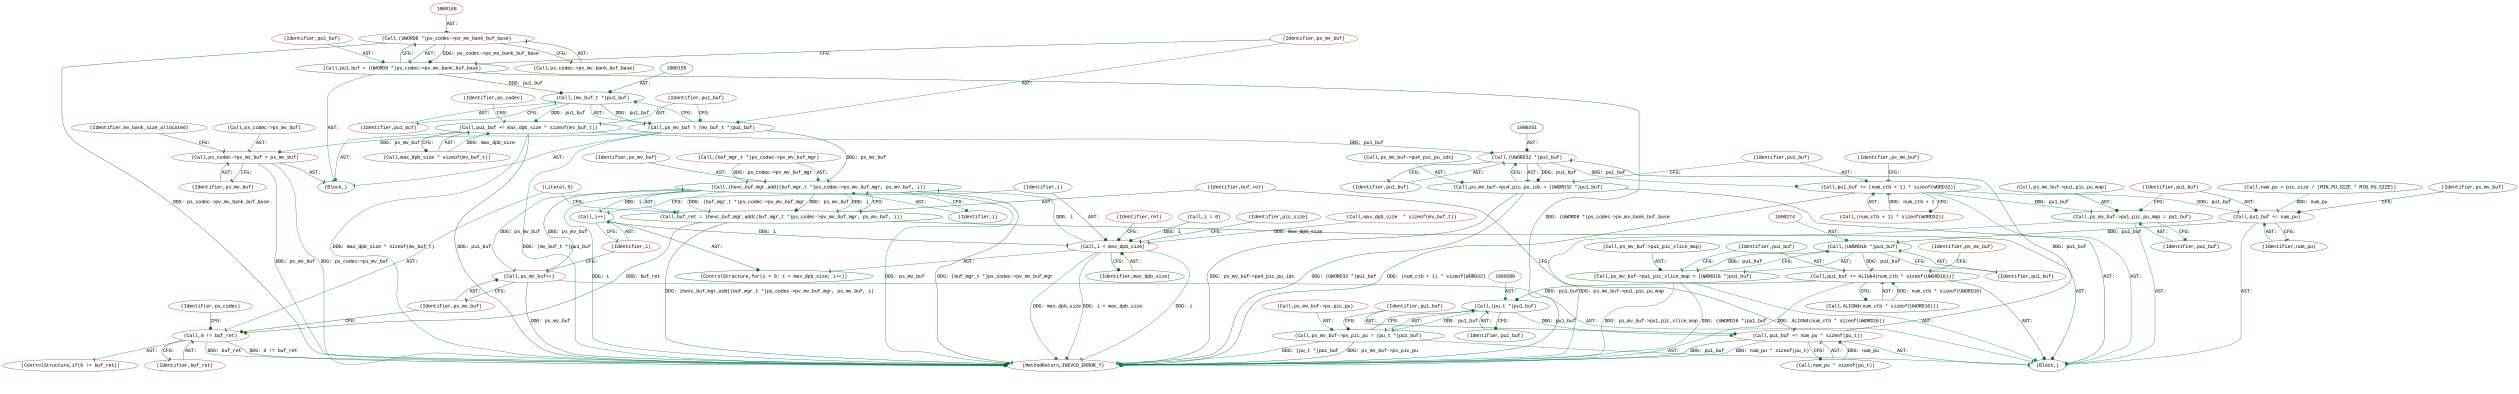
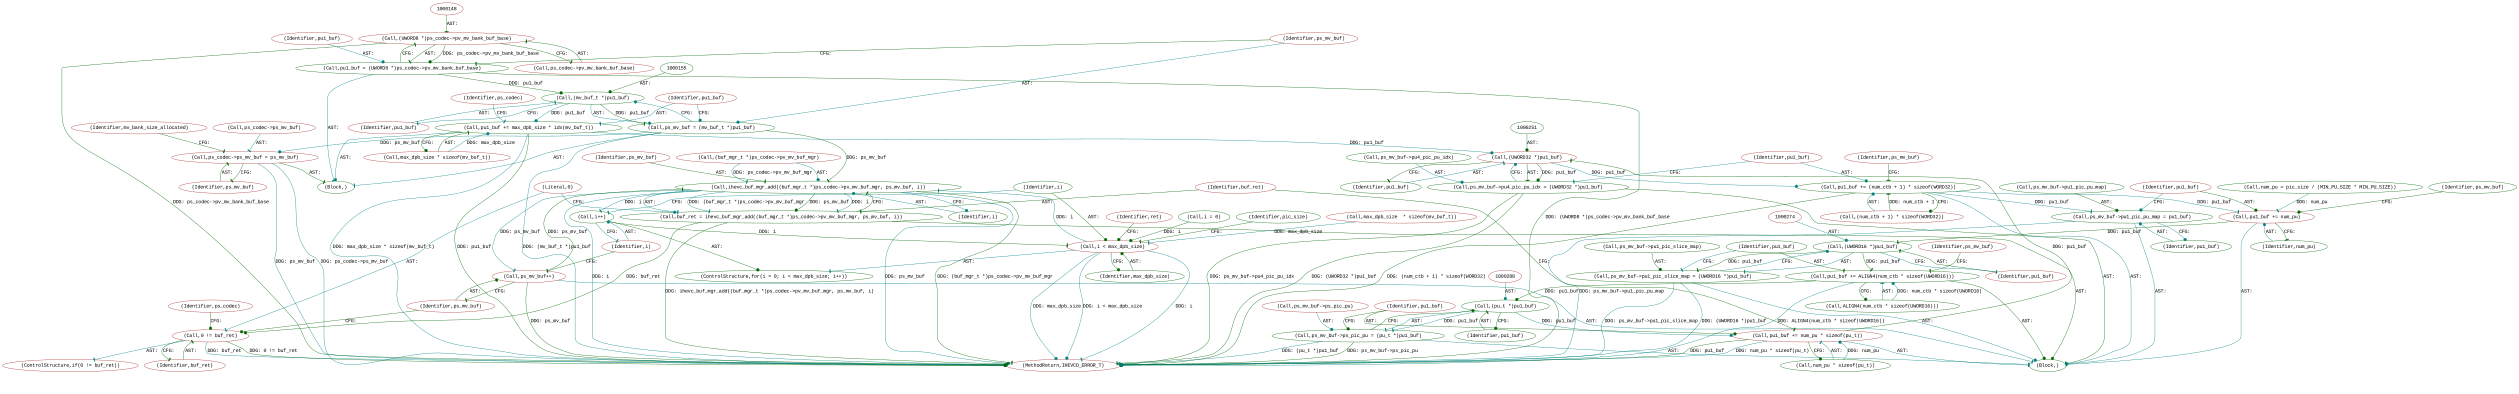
  digraph {
    fontname="Liberation Mono"
    node [color=brown fontname="Liberation Mono"]
    edge [arrowhead=tee color=teal fontname="Liberation Mono"]
    n1 [label="(Call,(UWORD8 *)ps_codec->pv_mv_bank_buf_base)"]
    n2 [color=darkgreen label="(Call,pu1_buf = (UWORD8 *)ps_codec->pv_mv_bank_buf_base)"]
    n3 [label="(Call,ps_codec->pv_mv_bank_buf_base)"]
    n4 [label="(MethodReturn,IHEVCD_ERROR_T)"]
    n5 [color=darkgreen label="(Call,(mv_buf_t *)pu1_buf)"]
    n6 [color=darkgreen label="(Block,)"]
    n7 [color=darkgreen label="(Call,ps_mv_buf = (mv_buf_t *)pu1_buf)"]
-   n8 [color=darkgreen label="(Call,pu1_buf += max_dpb_size * sizeof(mv_buf_t))"]
+   n8 [color=darkgreen label="(Call,pu1_buf += max_dpb_size * idx(mv_buf_t))"]
    n9 [label="(Identifier,pu1_buf)"]
    n10 [label="(Call,ps_codec->ps_mv_buf = ps_mv_buf)"]
    n11 [color=darkgreen label="(Call,ihevc_buf_mgr_add((buf_mgr_t *)ps_codec->pv_mv_buf_mgr, ps_mv_buf, i))"]
    n12 [label="(Call,(UWORD32 *)pu1_buf)"]
    n13 [label="(Call,max_dpb_size * sizeof(mv_buf_t))"]
    n14 [label="(Identifier,ps_mv_buf)"]
    n15 [color=darkgreen label="(Call,i++)"]
    n16 [color=darkgreen label="(Call,buf_ret = ihevc_buf_mgr_add((buf_mgr_t *)ps_codec->pv_mv_buf_mgr, ps_mv_buf, i))"]
    n17 [label="(Call,ps_mv_buf++)"]
    n18 [color=darkgreen label="(Identifier,i)"]
    n19 [label="(Call,i < max_dpb_size)"]
    n20 [label="(Identifier,i)"]
    n21 [color=darkgreen label="(ControlStructure,for(i = 0; i < max_dpb_size; i++))"]
    n22 [label="(Call,0 != buf_ret)"]
    n23 [color=darkgreen label="(Block,)"]
    n24 [label="(Identifier,ps_mv_buf)"]
    n25 [color=darkgreen label="(Identifier,max_dpb_size)"]
    n26 [label="(ControlStructure,if(0 != buf_ret))"]
    n27 [label="(Identifier,buf_ret)"]
    n28 [color=darkgreen label="(Call,ps_mv_buf->pu4_pic_pu_idx = (UWORD32 *)pu1_buf)"]
    n29 [color=darkgreen label="(Call,pu1_buf += (num_ctb + 1) * sizeof(WORD32))"]
    n30 [color=darkgreen label="(Identifier,pu1_buf)"]
    n31 [color=darkgreen label="(Call,ps_mv_buf->pu1_pic_pu_map = pu1_buf)"]
    n32 [label="(Call,pu1_buf += num_pu)"]
    n33 [label="(Call,(num_ctb + 1) * sizeof(WORD32))"]
    n34 [color=darkgreen label="(Identifier,pu1_buf)"]
    n35 [color=darkgreen label="(Call,(UWORD16 *)pu1_buf)"]
    n36 [color=darkgreen label="(Identifier,num_pu)"]
    n37 [color=darkgreen label="(Call,ps_mv_buf->pu1_pic_slice_map = (UWORD16 *)pu1_buf)"]
    n38 [color=darkgreen label="(Call,pu1_buf += ALIGN4(num_ctb * sizeof(UWORD16)))"]
    n39 [label="(Identifier,pu1_buf)"]
    n40 [color=darkgreen label="(Call,(pu_t *)pu1_buf)"]
    n41 [color=darkgreen label="(Call,ALIGN4(num_ctb * sizeof(UWORD16)))"]
    n42 [color=darkgreen label="(Call,ps_mv_buf->ps_pic_pu = (pu_t *)pu1_buf)"]
    n43 [label="(Call,pu1_buf += num_pu * sizeof(pu_t))"]
    n44 [color=darkgreen label="(Identifier,pu1_buf)"]
    n45 [color=darkgreen label="(Call,num_pu * sizeof(pu_t))"]
    n46 [label="(Literal,0)"]
    n47 [label="(Identifier,pu1_buf)"]
    n48 [label="(Identifier,ps_mv_buf)"]
    n49 [color=darkgreen label="(Identifier,pu1_buf)"]
    n50 [label="(Identifier,ret)"]
    n51 [label="(Identifier,ps_codec)"]
    n52 [label="(Call,ps_codec->ps_mv_buf)"]
    n53 [label="(Identifier,pu1_buf)"]
    n54 [label="(Identifier,pu1_buf)"]
    n55 [color=darkgreen label="(Identifier,i)"]
    n56 [label="(Identifier,ps_mv_buf)"]
    n57 [color=darkgreen label="(Call,ps_mv_buf->pu1_pic_slice_map)"]
    n58 [color=darkgreen label="(Call,ps_mv_buf->pu1_pic_pu_map)"]
    n59 [label="(Call,ps_mv_buf->ps_pic_pu)"]
    n60 [label="(Identifier,buf_ret)"]
    n61 [color=darkgreen label="(Call,i = 0)"]
    n62 [color=darkgreen label="(Call,ps_mv_buf->pu4_pic_pu_idx)"]
    n63 [label="(Identifier,pu1_buf)"]
    n64 [label="(Identifier,ps_mv_buf)"]
    n65 [label="(Identifier,pu1_buf)"]
    n66 [label="(Call,(buf_mgr_t *)ps_codec->pv_mv_buf_mgr)"]
    n67 [color=darkgreen label="(Identifier,ps_mv_buf)"]
    n68 [label="(Identifier,ps_codec)"]
    n69 [label="(Identifier,mv_bank_size_allocated)"]
    n70 [color=darkgreen label="(Call,num_pu = pic_size / (MIN_PU_SIZE * MIN_PU_SIZE))"]
    n71 [color=darkgreen label="(Identifier,pic_size)"]
    n72 [label="(Identifier,ps_mv_buf)"]
    n73 [label="(Call,max_dpb_size  * sizeof(mv_buf_t))"]
    1000148
    1000155 [color=darkgreen]
    1000251 [color=darkgreen]
    1000274
    1000288
    n1 -> n2 [color=darkgreen label="AST: "]
    n1 -> n2 [arrowhead=dot color=darkgreen label="DDG: ps_codec->pv_mv_bank_buf_base"]
    n1 -> n3 [color=darkgreen label="CFG: "]
    n1 -> n4 [arrowhead=dot color=darkgreen label="DDG: ps_codec->pv_mv_bank_buf_base"]
    n2 -> n1 [color=darkgreen label="CFG: "]
    n2 -> n4 [color=darkgreen label="DDG: (UWORD8 *)ps_codec->pv_mv_bank_buf_base"]
    n2 -> n5 [arrowhead=dot color=darkgreen label="DDG: pu1_buf"]
    n2 -> n6 [label="AST: "]
    n3 -> n1 [color=darkgreen label="AST: "]
    n5 -> n7 [arrowhead=dot label="AST: "]
    n5 -> n7 [color=darkgreen label="DDG: pu1_buf"]
    n5 -> n8 [arrowhead=dot label="DDG: pu1_buf"]
    n5 -> n9 [label="CFG: "]
    n7 -> n4 [arrowhead=dot label="DDG: (mv_buf_t *)pu1_buf"]
    n7 -> n5 [arrowhead=dot label="CFG: "]
    n7 -> n6 [label="AST: "]
    n7 -> n10 [arrowhead=dot label="DDG: ps_mv_buf"]
    n7 -> n11 [color=darkgreen label="DDG: ps_mv_buf"]
    n8 -> n4 [label="DDG: max_dpb_size * sizeof(mv_buf_t)"]
    n8 -> n4 [arrowhead=dot color=darkgreen label="DDG: pu1_buf"]
    n8 -> n6 [arrowhead=dot label="AST: "]
    n8 -> n12 [arrowhead=dot label="DDG: pu1_buf"]
    n8 -> n13 [arrowhead=dot color=darkgreen label="CFG: "]
    n9 -> n5 [label="AST: "]
    n10 -> n4 [label="DDG: ps_codec->ps_mv_buf"]
    n10 -> n4 [label="DDG: ps_mv_buf"]
    n10 -> n6 [color=darkgreen label="AST: "]
    n10 -> n14 [color=darkgreen label="CFG: "]
    n11 -> n4 [arrowhead=dot label="DDG: ps_mv_buf"]
    n11 -> n4 [color=darkgreen label="DDG: (buf_mgr_t *)ps_codec->pv_mv_buf_mgr"]
    n11 -> n4 [label="DDG: i"]
    n11 -> n15 [label="DDG: i"]
    n11 -> n16 [label="AST: "]
    n11 -> n16 [label="DDG: (buf_mgr_t *)ps_codec->pv_mv_buf_mgr"]
    n11 -> n16 [arrowhead=dot color=darkgreen label="DDG: ps_mv_buf"]
    n11 -> n16 [label="DDG: i"]
    n11 -> n17 [label="DDG: ps_mv_buf"]
    n11 -> n18 [arrowhead=dot label="CFG: "]
    n12 -> n28 [color=darkgreen label="AST: "]
    n12 -> n28 [arrowhead=dot color=darkgreen label="DDG: pu1_buf"]
    n12 -> n29 [arrowhead=dot label="DDG: pu1_buf"]
    n12 -> n30 [color=darkgreen label="CFG: "]
    n13 -> n8 [color=darkgreen label="AST: "]
    n13 -> n8 [arrowhead=dot label="DDG: max_dpb_size"]
    n14 -> n10 [color=darkgreen label="AST: "]
    n15 -> n19 [color=darkgreen label="DDG: i"]
    n15 -> n20 [label="CFG: "]
    n15 -> n21 [arrowhead=dot color=darkgreen label="AST: "]
    n16 -> n4 [color=darkgreen label="DDG: ihevc_buf_mgr_add((buf_mgr_t *)ps_codec->pv_mv_buf_mgr, ps_mv_buf, i)"]
    n16 -> n11 [color=darkgreen label="CFG: "]
    n16 -> n22 [arrowhead=dot color=darkgreen label="DDG: buf_ret"]
    n16 -> n23 [arrowhead=dot color=darkgreen label="AST: "]
    n17 -> n4 [color=darkgreen label="DDG: ps_mv_buf"]
    n17 -> n11 [color=darkgreen label="DDG: ps_mv_buf"]
    n17 -> n23 [label="AST: "]
    n17 -> n24 [color=darkgreen label="CFG: "]
    n18 -> n11 [arrowhead=dot label="AST: "]
    n19 -> n4 [arrowhead=dot label="DDG: i < max_dpb_size"]
    n19 -> n4 [label="DDG: i"]
    n19 -> n4 [arrowhead=dot label="DDG: max_dpb_size"]
    n19 -> n11 [label="DDG: i"]
    n19 -> n21 [label="AST: "]
    n19 -> n25 [arrowhead=dot color=darkgreen label="CFG: "]
    n20 -> n15 [arrowhead=dot label="AST: "]
    n20 -> n17 [color=darkgreen label="CFG: "]
    n22 -> n4 [label="DDG: buf_ret"]
    n22 -> n4 [arrowhead=dot color=darkgreen label="DDG: 0 != buf_ret"]
    n22 -> n26 [label="AST: "]
    n22 -> n27 [color=darkgreen label="CFG: "]
    n24 -> n17 [arrowhead=dot color=darkgreen label="AST: "]
    n24 -> n22 [arrowhead=dot color=darkgreen label="CFG: "]
    n25 -> n19 [arrowhead=dot color=darkgreen label="AST: "]
    n27 -> n22 [color=darkgreen label="AST: "]
    n28 -> n4 [color=darkgreen label="DDG: (UWORD32 *)pu1_buf"]
    n28 -> n4 [color=darkgreen label="DDG: ps_mv_buf->pu4_pic_pu_idx"]
    n28 -> n12 [arrowhead=dot label="CFG: "]
    n28 -> n23 [color=darkgreen label="AST: "]
    n29 -> n4 [arrowhead=dot color=darkgreen label="DDG: (num_ctb + 1) * sizeof(WORD32)"]
    n29 -> n23 [label="AST: "]
    n29 -> n31 [label="DDG: pu1_buf"]
    n29 -> n32 [label="DDG: pu1_buf"]
    n29 -> n33 [arrowhead=dot color=darkgreen label="CFG: "]
    n30 -> n12 [label="AST: "]
    n31 -> n4 [arrowhead=dot label="DDG: ps_mv_buf->pu1_pic_pu_map"]
    n31 -> n23 [arrowhead=dot label="AST: "]
    n31 -> n34 [arrowhead=dot label="CFG: "]
    n32 -> n23 [label="AST: "]
    n32 -> n35 [color=darkgreen label="DDG: pu1_buf"]
    n32 -> n36 [color=darkgreen label="CFG: "]
    n33 -> n29 [arrowhead=dot label="AST: "]
    n33 -> n29 [color=darkgreen label="DDG: num_ctb + 1"]
    n34 -> n31 [arrowhead=dot label="AST: "]
    n35 -> n37 [label="AST: "]
    n35 -> n37 [color=darkgreen label="DDG: pu1_buf"]
    n35 -> n38 [color=darkgreen label="DDG: pu1_buf"]
    n35 -> n39 [label="CFG: "]
    n36 -> n32 [arrowhead=dot label="AST: "]
    n37 -> n4 [label="DDG: (UWORD16 *)pu1_buf"]
    n37 -> n4 [label="DDG: ps_mv_buf->pu1_pic_slice_map"]
    n37 -> n23 [arrowhead=dot label="AST: "]
    n37 -> n35 [arrowhead=dot label="CFG: "]
    n38 -> n4 [arrowhead=dot label="DDG: ALIGN4(num_ctb * sizeof(UWORD16))"]
    n38 -> n23 [arrowhead=dot color=darkgreen label="AST: "]
    n38 -> n40 [arrowhead=dot color=darkgreen label="DDG: pu1_buf"]
    n38 -> n41 [arrowhead=dot color=darkgreen label="CFG: "]
    n39 -> n35 [color=darkgreen label="AST: "]
    n40 -> n42 [label="AST: "]
    n40 -> n42 [label="DDG: pu1_buf"]
    n40 -> n43 [arrowhead=dot label="DDG: pu1_buf"]
    n40 -> n44 [arrowhead=dot color=darkgreen label="CFG: "]
    n41 -> n38 [label="AST: "]
    n41 -> n38 [arrowhead=dot label="DDG: num_ctb * sizeof(UWORD16)"]
    n42 -> n4 [arrowhead=dot color=darkgreen label="DDG: ps_mv_buf->ps_pic_pu"]
    n42 -> n4 [arrowhead=dot label="DDG: (pu_t *)pu1_buf"]
    n42 -> n23 [label="AST: "]
    n42 -> n40 [arrowhead=dot color=darkgreen label="CFG: "]
    n43 -> n4 [arrowhead=dot color=darkgreen label="DDG: pu1_buf"]
    n43 -> n4 [arrowhead=dot label="DDG: num_pu * sizeof(pu_t)"]
    n43 -> n12 [color=darkgreen label="DDG: pu1_buf"]
    n43 -> n23 [label="AST: "]
    n43 -> n45 [arrowhead=dot color=darkgreen label="CFG: "]
    n44 -> n40 [color=darkgreen label="AST: "]
    n45 -> n43 [label="AST: "]
    n45 -> n43 [arrowhead=dot label="DDG: num_pu"]
    n46 -> n16 [arrowhead=dot label="CFG: "]
    n46 -> n22 [label="AST: "]
    n47 -> n2 [arrowhead=dot label="AST: "]
    n48 -> n2 [color=darkgreen label="CFG: "]
    n48 -> n7 [arrowhead=dot label="AST: "]
    n49 -> n37 [label="CFG: "]
    n49 -> n38 [color=darkgreen label="AST: "]
    n50 -> n19 [arrowhead=dot color=darkgreen label="CFG: "]
    n51 -> n8 [label="CFG: "]
    n52 -> n10 [label="AST: "]
    n53 -> n42 [arrowhead=dot color=darkgreen label="CFG: "]
    n53 -> n43 [arrowhead=dot color=darkgreen label="AST: "]
    n54 -> n28 [label="CFG: "]
    n54 -> n29 [arrowhead=dot label="AST: "]
    n55 -> n15 [label="CFG: "]
    n55 -> n19 [arrowhead=dot color=darkgreen label="AST: "]
    n56 -> n11 [color=darkgreen label="AST: "]
    n57 -> n37 [arrowhead=dot color=darkgreen label="AST: "]
    n58 -> n31 [arrowhead=dot color=darkgreen label="AST: "]
    n59 -> n42 [arrowhead=dot label="AST: "]
    n60 -> n16 [color=darkgreen label="AST: "]
    n60 -> n43 [color=darkgreen label="CFG: "]
    n61 -> n19 [arrowhead=dot color=darkgreen label="DDG: i"]
    n62 -> n28 [arrowhead=dot label="AST: "]
    n63 -> n31 [arrowhead=dot label="CFG: "]
    n63 -> n32 [arrowhead=dot color=darkgreen label="AST: "]
    n64 -> n29 [color=darkgreen label="CFG: "]
    n65 -> n7 [arrowhead=dot label="CFG: "]
    n65 -> n8 [label="AST: "]
    n66 -> n11 [arrowhead=dot label="AST: "]
    n66 -> n11 [label="DDG: ps_codec->pv_mv_buf_mgr"]
    n67 -> n32 [arrowhead=dot color=darkgreen label="CFG: "]
    n68 -> n22 [arrowhead=dot color=darkgreen label="CFG: "]
    n69 -> n10 [color=darkgreen label="CFG: "]
    n70 -> n32 [label="DDG: num_pu"]
    n71 -> n19 [color=darkgreen label="CFG: "]
    n72 -> n38 [color=darkgreen label="CFG: "]
    n73 -> n19 [label="DDG: max_dpb_size"]
    1000148 -> n1 [color=darkgreen label="AST: "]
    1000155 -> n5 [arrowhead=dot color=darkgreen label="AST: "]
    1000251 -> n12 [arrowhead=dot color=darkgreen label="AST: "]
    1000274 -> n35 [arrowhead=dot label="AST: "]
    1000288 -> n40 [arrowhead=dot label="AST: "]
  }
